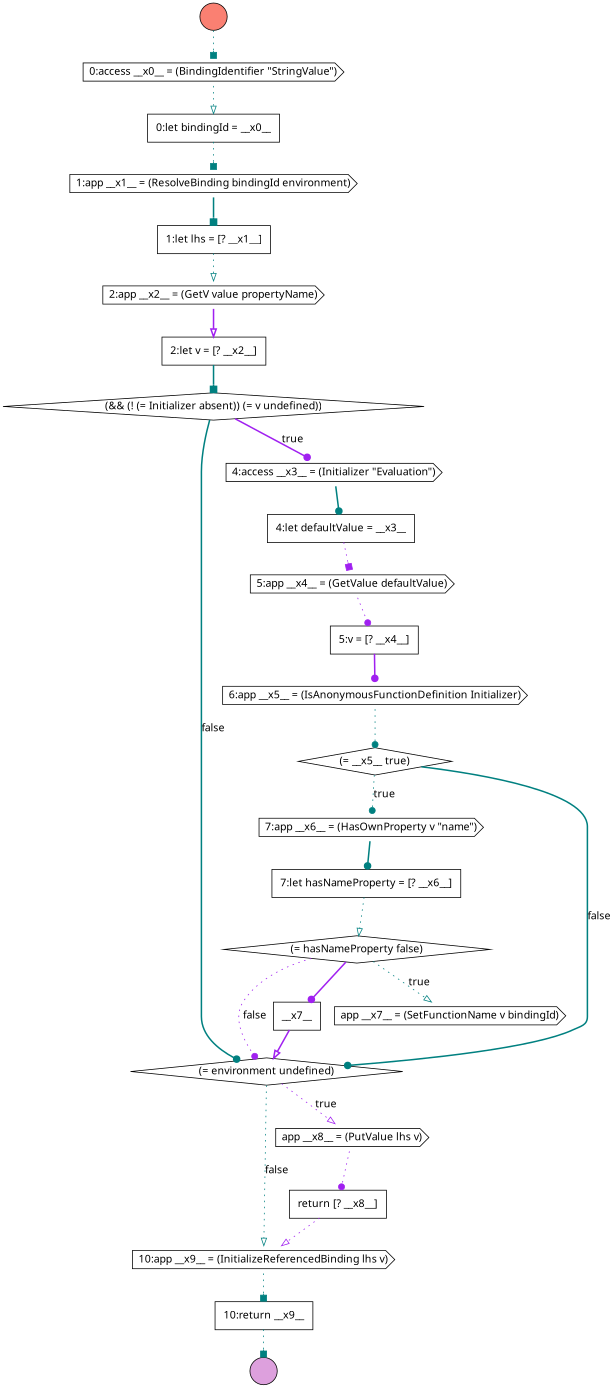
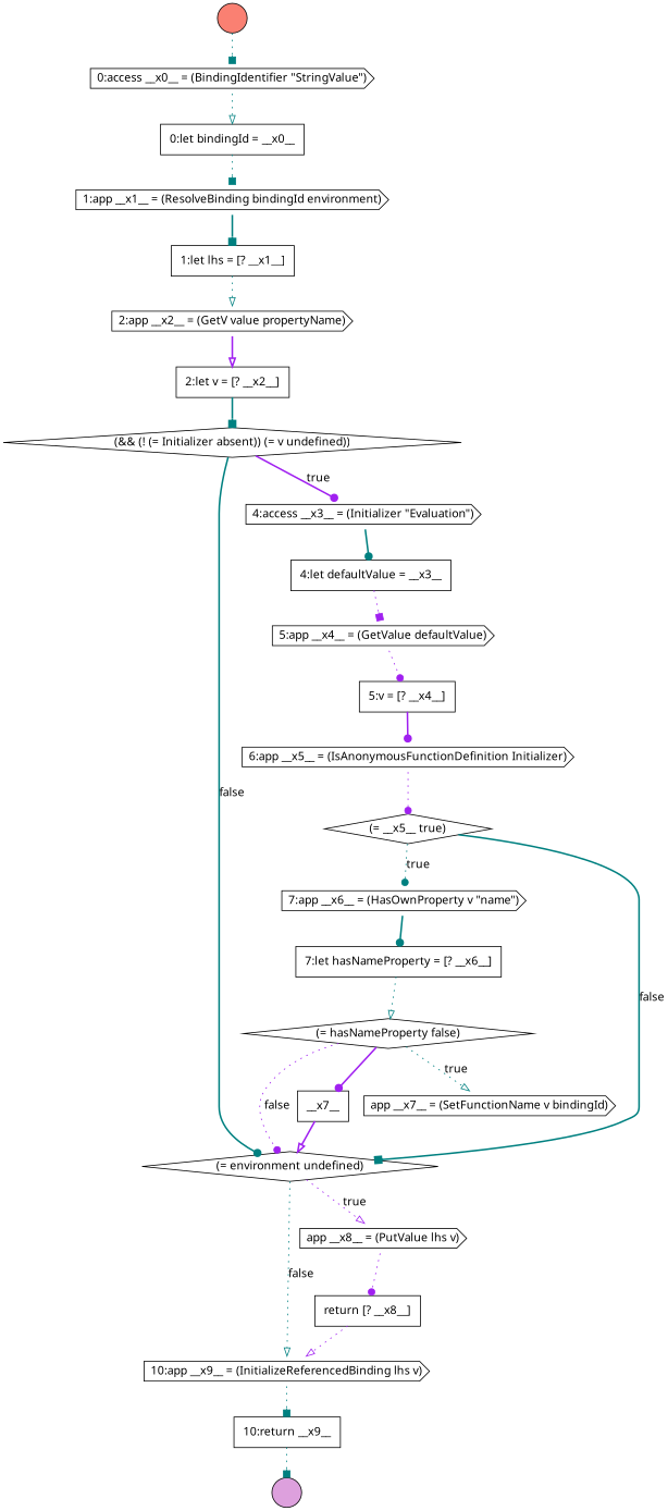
  digraph {
    fontname="Noto Sans"
    node [color=black fillcolor=white fontname="Noto Sans" shape=cds style=filled]
    edge [arrowhead=dot color=teal fontname="Noto Sans" style=dotted]
    n1 [label=<<font color="black">(= __x5__ true)</font>> shape=diamond]
    n2 [label=<<font color="black">7:app __x6__ = (HasOwnProperty v &quot;name&quot;)</font>>]
    n3 [label=<<font color="black">(= environment undefined)</font>> shape=diamond]
    n4 [label=<<font color="black">     <table border="0" cellborder="1" cellspacing="0" cellpadding="10">       <tr><td align="left">7:let hasNameProperty = [? __x6__]</td></tr>     </table>   </font>> margin=0 shape=none]
    n5 [label=<<font color="black">10:app __x9__ = (InitializeReferencedBinding lhs v)</font>>]
    n6 [label=<<font color="black">app __x8__ = (PutValue lhs v)</font>>]
    n7 [label=<<font color="black">0:access __x0__ = (BindingIdentifier &quot;StringValue&quot;)</font>>]
    n8 [label=<<font color="black">     <table border="0" cellborder="1" cellspacing="0" cellpadding="10">       <tr><td align="left">0:let bindingId = __x0__</td></tr>     </table>   </font>> margin=0 shape=none]
    n9 [label=<<font color="black">1:app __x1__ = (ResolveBinding bindingId environment)</font>>]
    n10 [label=<<font color="black">     <table border="0" cellborder="1" cellspacing="0" cellpadding="10">       <tr><td align="left">10:return __x9__</td></tr>     </table>   </font>> margin=0 shape=none]
    n11 [fillcolor=plum label=" " shape=circle]
    n12 [label=<<font color="black">     <table border="0" cellborder="1" cellspacing="0" cellpadding="10">       <tr><td align="left">__x7__</td></tr>     </table>   </font>> margin=0 shape=none]
    n13 [label=<<font color="black">     <table border="0" cellborder="1" cellspacing="0" cellpadding="10">       <tr><td align="left">4:let defaultValue = __x3__</td></tr>     </table>   </font>> margin=0 shape=none]
    n14 [label=<<font color="black">5:app __x4__ = (GetValue defaultValue)</font>>]
    n15 [label=<<font color="black">     <table border="0" cellborder="1" cellspacing="0" cellpadding="10">       <tr><td align="left">5:v = [? __x4__]</td></tr>     </table>   </font>> margin=0 shape=none]
    n16 [label=<<font color="black">     <table border="0" cellborder="1" cellspacing="0" cellpadding="10">       <tr><td align="left">1:let lhs = [? __x1__]</td></tr>     </table>   </font>> margin=0 shape=none]
    n17 [label=<<font color="black">2:app __x2__ = (GetV value propertyName)</font>>]
    n18 [label=<<font color="black">(= hasNameProperty false)</font>> shape=diamond]
    n19 [label=<<font color="black">6:app __x5__ = (IsAnonymousFunctionDefinition Initializer)</font>>]
    n20 [fillcolor=salmon label=" " shape=circle]
    n21 [label=<<font color="black">     <table border="0" cellborder="1" cellspacing="0" cellpadding="10">       <tr><td align="left">2:let v = [? __x2__]</td></tr>     </table>   </font>> margin=0 shape=none]
    n22 [label=<<font color="black">(&amp;&amp; (! (= Initializer absent)) (= v undefined))</font>> shape=diamond]
    n23 [label=<<font color="black">4:access __x3__ = (Initializer &quot;Evaluation&quot;)</font>>]
    n24 [label=<<font color="black">     <table border="0" cellborder="1" cellspacing="0" cellpadding="10">       <tr><td align="left">return [? __x8__]</td></tr>     </table>   </font>> margin=0 shape=none]
    n25 [label=<<font color="black">app __x7__ = (SetFunctionName v bindingId)</font>>]
    n1 -> n2 [label=<<font color="black">true</font>>]
-   n1 -> n3 [label=<<font color="black">false</font>> style=bold]
+   n1 -> n3 [arrowhead=box label=<<font color="black">false</font>> style=bold]
    n2 -> n4 [style=bold]
    n3 -> n5 [arrowhead=onormal label=<<font color="black">false</font>>]
    n3 -> n6 [arrowhead=onormal color=purple label=<<font color="black">true</font>>]
    n4 -> n18 [arrowhead=onormal]
    n5 -> n10 [arrowhead=box]
    n6 -> n24 [color=purple]
    n7 -> n8 [arrowhead=onormal]
    n8 -> n9 [arrowhead=box]
    n9 -> n16 [arrowhead=box style=bold]
    n10 -> n11 [arrowhead=box]
    n12 -> n3 [arrowhead=onormal color=purple style=bold]
    n13 -> n14 [arrowhead=box color=purple]
    n14 -> n15 [color=purple]
    n15 -> n19 [color=purple style=bold]
    n16 -> n17 [arrowhead=onormal]
    n17 -> n21 [arrowhead=onormal color=purple style=bold]
    n18 -> n3 [color=purple label=<<font color="black">false</font>>]
    n18 -> n12 [color=purple style=bold]
    n18 -> n25 [arrowhead=onormal label=<<font color="black">true</font>>]
-   n19 -> n1
+   n19 -> n1 [color=purple]
    n20 -> n7 [arrowhead=box]
    n21 -> n22 [arrowhead=box style=bold]
    n22 -> n3 [label=<<font color="black">false</font>> style=bold]
    n22 -> n23 [color=purple label=<<font color="black">true</font>> style=bold]
    n23 -> n13 [style=bold]
    n24 -> n5 [arrowhead=onormal color=purple]
  }
